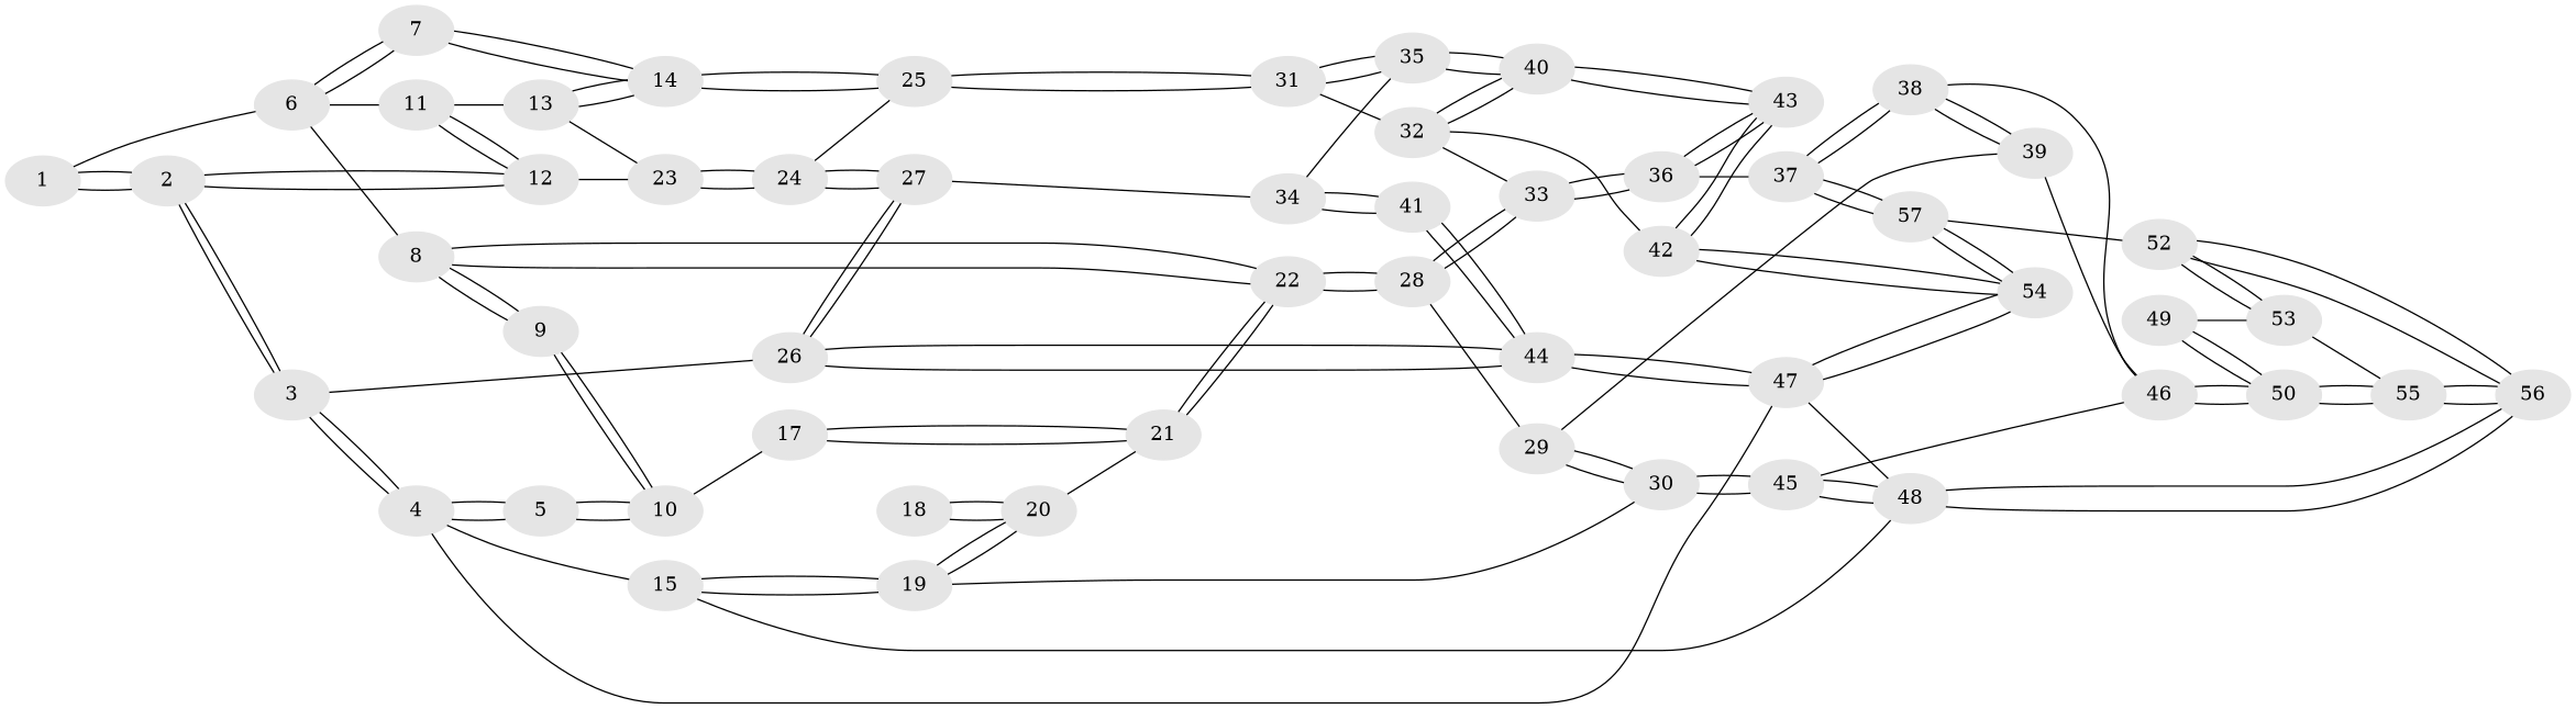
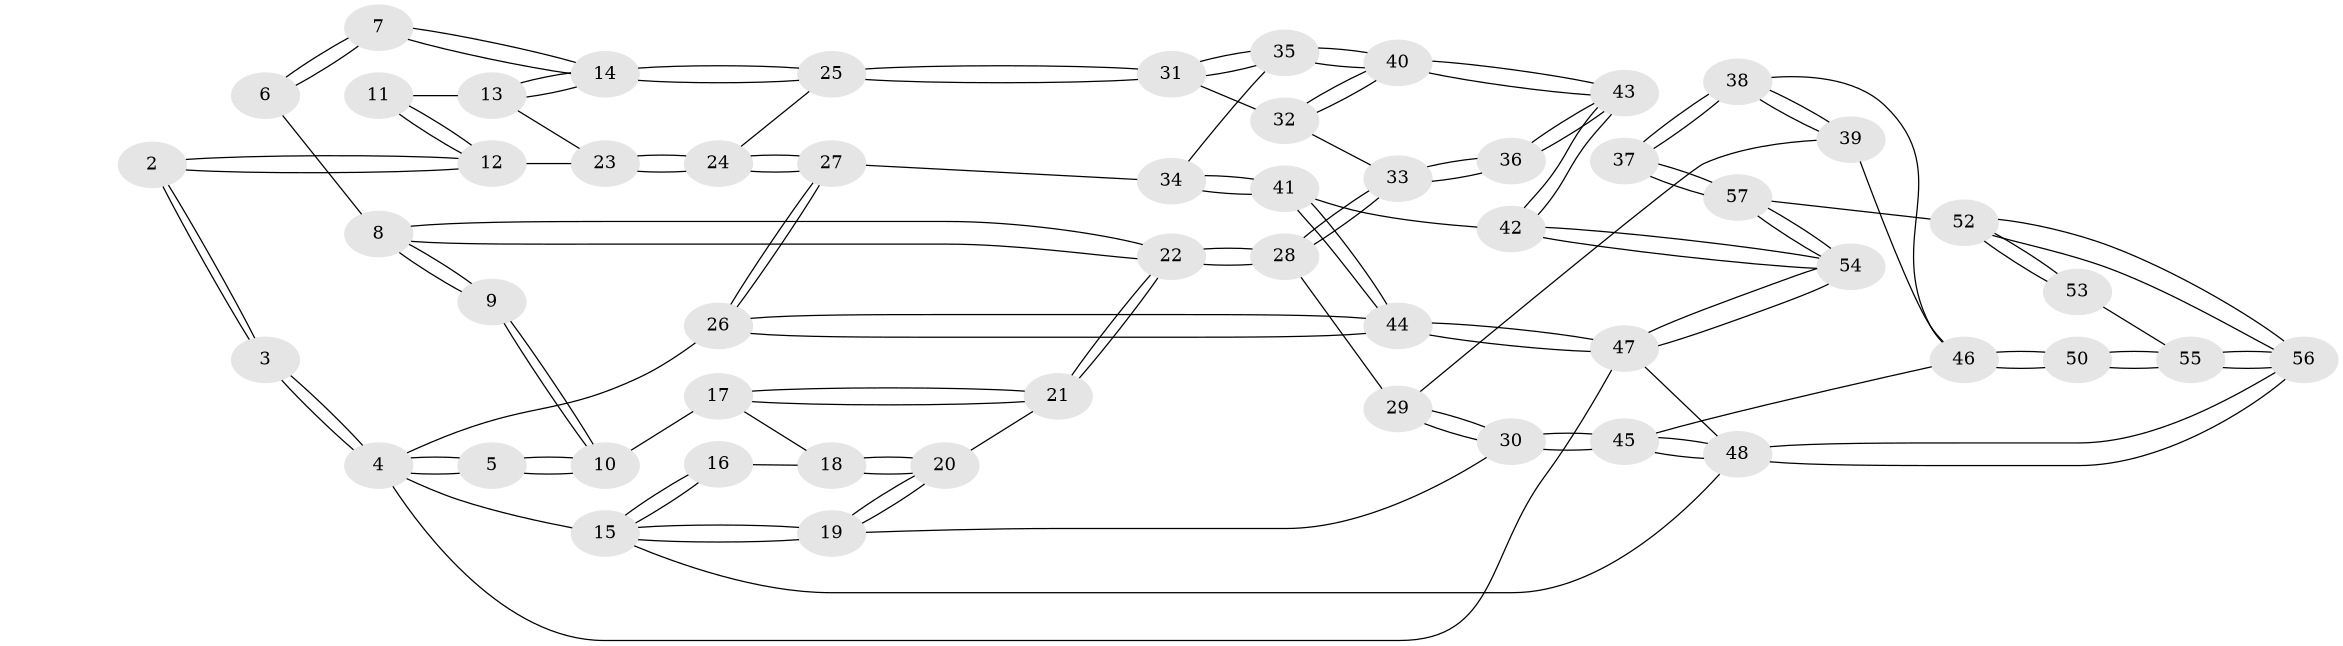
  graph {
    fontname="DejaVu Serif"
    rankdir=LR
    node [color=gray90 fontname="DejaVu Serif" style=filled]
    edge [fontname="DejaVu Serif"]
-   1
    2
    6
    3
    12
    7
    11
    8
    4
    26
    23
    5
    15
    47
    27
    44
    10
+   16
    19
    48
    54
    17
    14
    13
    9
    22
    25
    28
    18
    21
    24
    31
    20
    30
    56
    45
    29
    33
    34
    32
    35
    41
    39
    36
    46
    40
    43
    37
    42
    38
    n51 [label=57]
    52
-   49
    50
    53
    55
-   1 -- 2
-   1 -- 2
-   1 -- 6
    2 -- 3
    2 -- 3
    2 -- 12
    2 -- 12
    6 -- 7
    6 -- 7
-   6 -- 11
    6 -- 8
    3 -- 4
    3 -- 4
-   3 -- 26
+   4 -- 26
    12 -- 23
    7 -- 14
    7 -- 14
    11 -- 12
    11 -- 12
    11 -- 13
    8 -- 9
    8 -- 9
    8 -- 22
    8 -- 22
    4 -- 5
    4 -- 5
    4 -- 15
    4 -- 47
    26 -- 27
    26 -- 27
    26 -- 44
    26 -- 44
    23 -- 24
    23 -- 24
    5 -- 10
    5 -- 10
+   15 -- 16
+   15 -- 16
    15 -- 19
    15 -- 19
    15 -- 48
    47 -- 48
    47 -- 54
    47 -- 54
    27 -- 34
    44 -- 47
    44 -- 47
    10 -- 17
+   16 -- 18
    19 -- 20
    19 -- 20
    19 -- 30
    48 -- 56
    48 -- 56
+   17 -- 18
    17 -- 21
    17 -- 21
    14 -- 25
    14 -- 25
    13 -- 23
    13 -- 14
    13 -- 14
    9 -- 10
    9 -- 10
    22 -- 28
    22 -- 28
    25 -- 31
    25 -- 31
    28 -- 29
    28 -- 33
    28 -- 33
    18 -- 20
    18 -- 20
    21 -- 22
    21 -- 22
    24 -- 27
    24 -- 27
    24 -- 25
    31 -- 32
    31 -- 35
    31 -- 35
    20 -- 21
    30 -- 45
    30 -- 45
    45 -- 48
    45 -- 48
    45 -- 46
    29 -- 30
    29 -- 30
    29 -- 39
    33 -- 36
    33 -- 36
    34 -- 35
    34 -- 41
    34 -- 41
    32 -- 33
    32 -- 40
    32 -- 40
    35 -- 40
    35 -- 40
    41 -- 44
    41 -- 44
-   32 -- 42
+   41 -- 42
    39 -- 46
    36 -- 43
    36 -- 43
-   36 -- 37
    46 -- 50
    46 -- 50
    40 -- 43
    40 -- 43
    37 -- 38
    37 -- 38
    37 -- n51
    37 -- n51
    42 -- 54
    42 -- 54
    42 -- 43
    42 -- 43
    38 -- 39
    38 -- 39
    38 -- 46
    n51 -- 54
    n51 -- 54
    n51 -- 52
    52 -- 56
    52 -- 56
    52 -- 53
    52 -- 53
-   49 -- 50
-   49 -- 50
-   49 -- 53
    50 -- 55
    50 -- 55
    53 -- 55
    55 -- 56
    55 -- 56
  }
